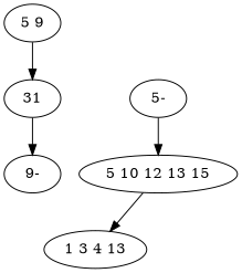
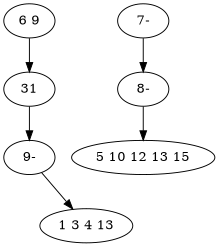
  digraph {
-   n1 [label="5 9"]
+   n1 [label="6 9"]
    n2 [label=31]
    n3 [label="9-"]
-   n5 [label="5-"]
+   n4 [label="7-"]
+   n5 [label="8-"]
    n6 [label="5 10 12 13 15"]
    n7 [label="1 3 4 13"]
    n1 -> n2
    n2 -> n3
-   n6 -> n7
+   n3 -> n7
+   n4 -> n5
    n5 -> n6
  }
